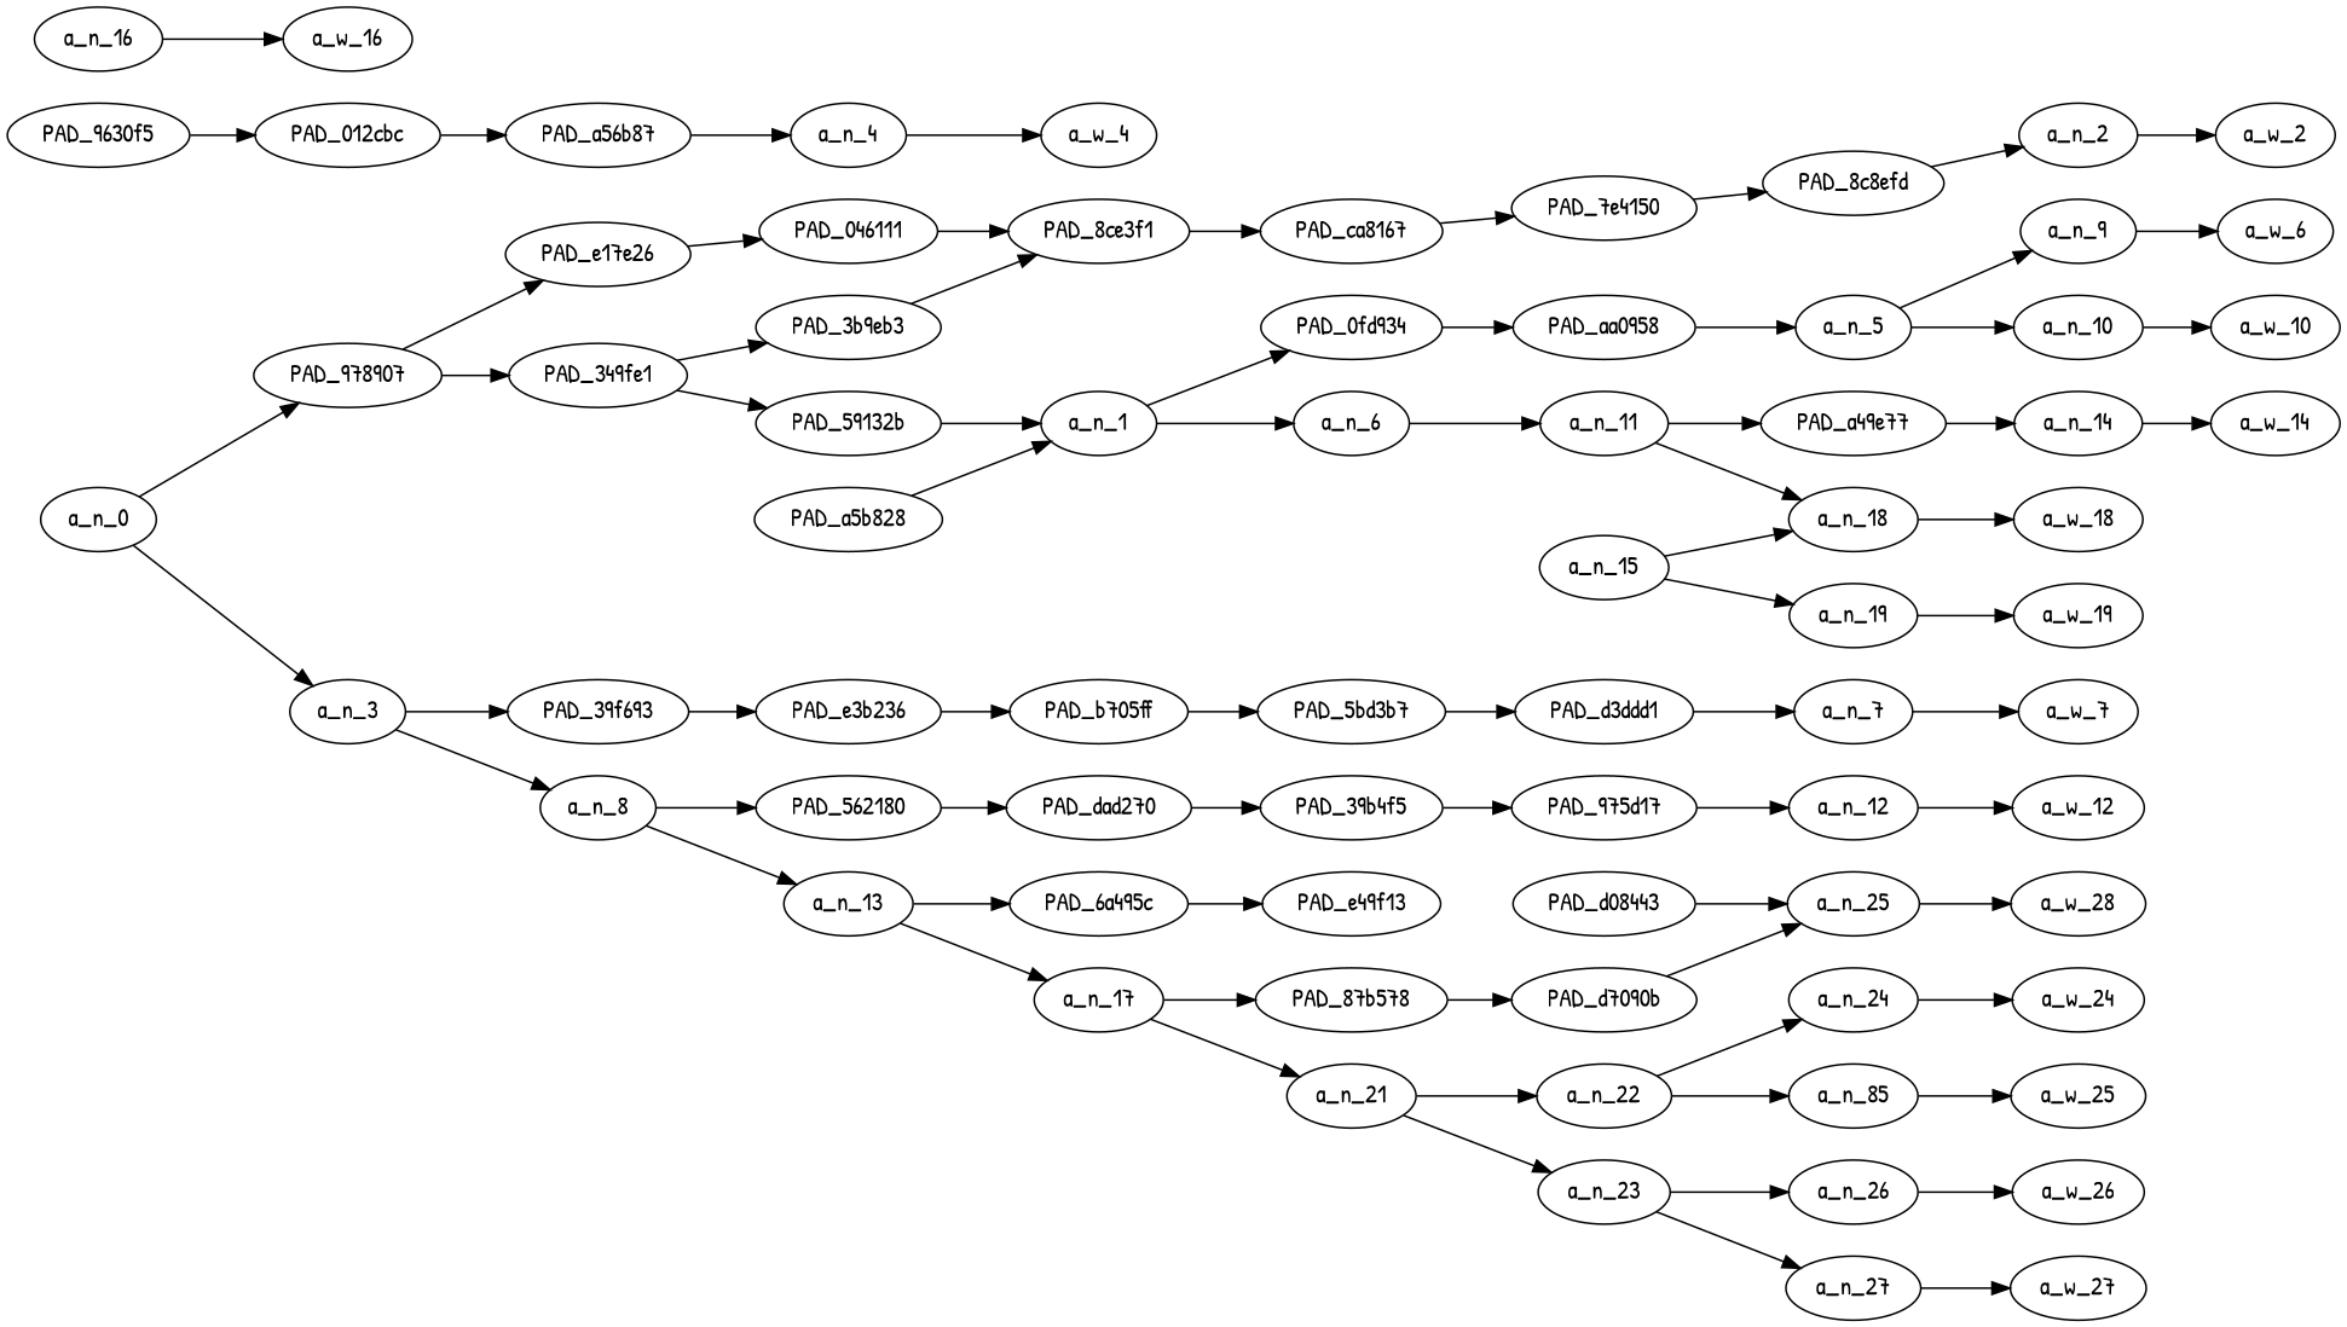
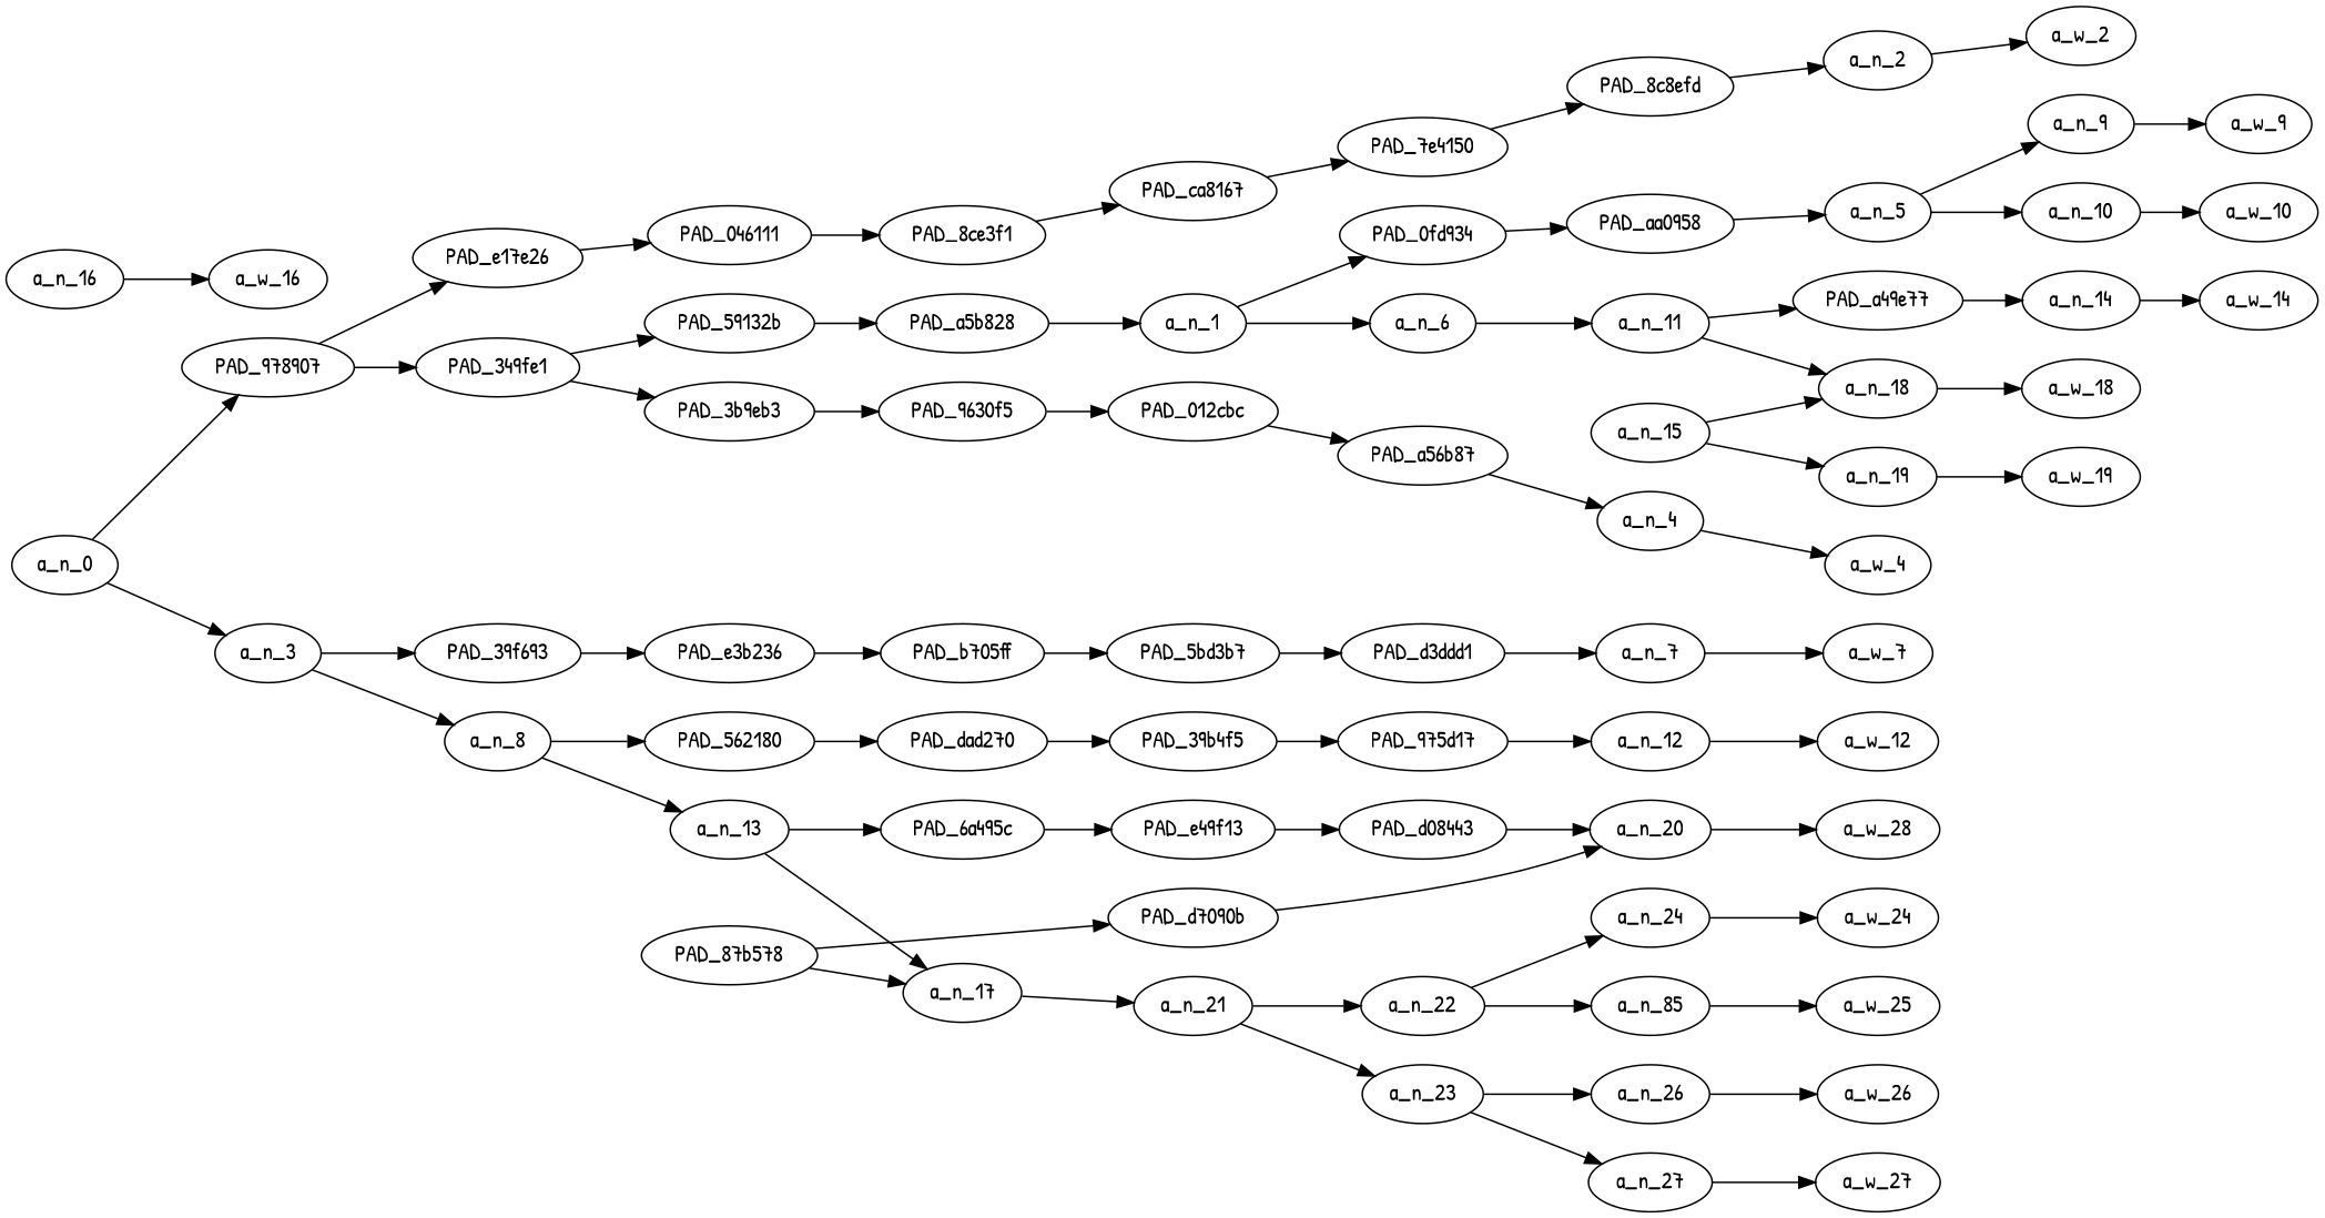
  strict digraph {
    fontname="Patrick Hand"
    rankdir=LR
    node [div_dir=1 fontname="Patrick Hand" index=0 level=1 text_span="[14]" value=0.05247958]
    edge [fontname="Patrick Hand"]
    a_n_0 [level=8 text_span="[0, 1, 2, 3, 4, 5, 6, 7, 8, 9, 10, 11, 12, 13, 14]" value=1.00000002]
    PAD_978907 [div_dir=-1 index=3 level=7]
    a_n_3 [index=2 level=7 text_span="[6, 7, 8, 9, 10, 11, 12, 13]" value=0.61814289]
    PAD_e17e26 [index=1 level=7 text_span="[5]" value=0.03653841]
    PAD_046111 [index=1 level=6 text_span="[5]" value=0.03653841]
    PAD_349fe1 [div_dir=-1 index=4 level=6]
    PAD_59132b [level=7 text_span="[0, 1, 2, 3, 4]" value=0.29236778]
    PAD_a5b828 [level=6 text_span="[0, 1, 2, 3, 4]" value=0.29236778]
    PAD_39f693 [index=2 level=6 text_span="[6]" value=0.05421337]
    a_n_8 [index=3 level=6 text_span="[7, 8, 9, 10, 11, 12, 13]" value=0.56362748]
    PAD_8ce3f1 [index=1 level=5 text_span="[5]" value=0.03653841]
    PAD_3b9eb3 [div_dir=-1 index=5 level=5]
    a_n_1 [level=5 text_span="[0, 1, 2, 3, 4]" value=0.29236778]
    PAD_e3b236 [index=2 level=5 text_span="[6]" value=0.05421337]
    PAD_562180 [index=3 level=5 text_span="[7]" value=0.03454647]
    a_n_13 [index=4 level=5 text_span="[8, 9, 10, 11, 12, 13]" value=0.52879090]
    PAD_ca8167 [index=2 level=4 text_span="[5]" value=0.03653841]
    PAD_7e4150 [index=2 level=3 text_span="[5]" value=0.03653841]
    PAD_8c8efd [index=3 level=2 text_span="[5]" value=0.03653841]
    a_n_2 [index=5 text_span="[5]" value=0.03653841]
    a_w_2 [div_dir=0 index=5 level=0 text_span="[5]" value=i]
    PAD_9630f5 [div_dir=-1 index=7 level=4]
    PAD_012cbc [div_dir=-1 index=8 level=3]
    PAD_a56b87 [div_dir=-1 index=10 level=2]
    a_n_4 [div_dir=-1 index=14]
    a_w_4 [div_dir=0 index=14 level=0 value="🥺"]
    PAD_0fd934 [div_dir=-1 level=4 text_span="[0, 1]" value=0.14146823]
    a_n_6 [index=1 level=4 text_span="[2, 3, 4]" value=0.15047767]
    PAD_aa0958 [div_dir=-1 level=3 text_span="[0, 1]" value=0.14146823]
    a_n_11 [index=1 level=3 text_span="[2, 3, 4]" value=0.14983510]
    a_n_5 [div_dir=-1 level=2 text_span="[0, 1]" value=0.14146823]
    PAD_a49e77 [index=1 level=2 text_span="[2]" value=0.04712770]
    a_n_18 [index=3 text_span="[3]" value=0.04010195]
    a_n_9 [text_span="[0]" value=0.04827880]
    a_n_10 [div_dir=-1 index=1 text_span="[1]" value=0.09293997]
-   a_w_9 [div_dir=0 level=0 text_span="[0]" value="<user>" label=a_w_6]
+   a_w_9 [div_dir=0 level=0 text_span="[0]" value="<user>"]
    a_w_10 [div_dir=0 index=1 level=0 text_span="[1]" value=sweetheart]
    a_n_14 [index=2 text_span="[2]" value=0.04712770]
    a_n_15 [index=2 level=2 text_span="[3, 4]" value=0.10206482]
    a_n_19 [index=4 text_span="[4]" value=0.06152523]
    a_w_14 [div_dir=0 index=2 level=0 text_span="[2]" value=this]
    a_w_18 [div_dir=0 index=3 level=0 text_span="[3]" value=is]
    a_w_19 [div_dir=0 index=4 level=0 text_span="[4]" value=beautiful]
    PAD_b705ff [index=3 level=4 text_span="[6]" value=0.05421337]
    PAD_dad270 [index=4 level=4 text_span="[7]" value=0.03454647]
    PAD_6a495c [index=5 level=4 text_span="[8]" value=0.04817148]
    a_n_17 [index=6 level=4 text_span="[9, 10, 11, 12, 13]" value=0.48034674]
    PAD_5bd3b7 [index=3 level=3 text_span="[6]" value=0.05421337]
    PAD_d3ddd1 [index=4 level=2 text_span="[6]" value=0.05421337]
    a_n_7 [index=6 text_span="[6]" value=0.05421337]
    a_w_7 [div_dir=0 index=6 level=0 text_span="[6]" value=wanna]
    PAD_39b4f5 [index=4 level=3 text_span="[7]" value=0.03454647]
    PAD_e49f13 [index=5 level=3 text_span="[8]" value=0.04817148]
    PAD_87b578 [index=6 level=3 text_span="[9]" value=0.04477351]
    a_n_21 [index=7 level=3 text_span="[10, 11, 12, 13]" value=0.43534854]
    PAD_975d17 [index=5 level=2 text_span="[7]" value=0.03454647]
    a_n_12 [index=7 text_span="[7]" value=0.03454647]
    a_w_12 [div_dir=0 index=7 level=0 text_span="[7]" value=be]
    PAD_d08443 [index=6 level=2 text_span="[8]" value=0.04817148]
    PAD_d7090b [index=7 level=2 text_span="[9]" value=0.04477351]
    a_n_22 [index=8 level=2 text_span="[10, 11]" value=0.32595251]
    a_n_23 [index=9 level=2 text_span="[12, 13]" value=0.10920346]
-   a_n_20 [index=9 text_span="[9]" value=0.04477351 label=a_n_25]
+   a_n_20 [index=9 text_span="[9]" value=0.04477351]
    a_n_16 [index=8 text_span="[8]" value=0.04817148]
    a_w_16 [div_dir=0 index=8 level=0 text_span="[8]" value=part]
    a_n_24 [div_dir=-1 index=10 text_span="[10]" value=0.10531608]
    n67 [index=11 label=a_n_85 text_span="[11]" value=0.22061339]
    a_n_26 [index=12 text_span="[12]" value=0.04399414]
    a_n_27 [index=13 text_span="[13]" value=0.06493565]
    n70 [div_dir=0 index=9 label=a_w_28 level=0 text_span="[9]" value=of]
    a_w_24 [div_dir=0 index=10 level=0 text_span="[10]" value=cool]
    a_w_25 [div_dir=0 index=11 level=0 text_span="[11]" value=asians]
    a_w_26 [div_dir=0 index=12 level=0 text_span="[12]" value=so]
    a_w_27 [div_dir=0 index=13 level=0 text_span="[13]" value=bad]
    a_n_0 -> PAD_978907
    a_n_0 -> a_n_3
    PAD_978907 -> PAD_e17e26
    PAD_978907 -> PAD_349fe1
    a_n_3 -> PAD_39f693
    a_n_3 -> a_n_8
    PAD_e17e26 -> PAD_046111
    PAD_046111 -> PAD_8ce3f1
    PAD_349fe1 -> PAD_59132b
    PAD_349fe1 -> PAD_3b9eb3
-   PAD_59132b -> a_n_1
+   PAD_59132b -> PAD_a5b828
    PAD_a5b828 -> a_n_1
    PAD_39f693 -> PAD_e3b236
    a_n_8 -> PAD_562180
    a_n_8 -> a_n_13
    PAD_8ce3f1 -> PAD_ca8167
-   PAD_3b9eb3 -> PAD_8ce3f1
+   PAD_3b9eb3 -> PAD_9630f5
    a_n_1 -> PAD_0fd934
    a_n_1 -> a_n_6
    PAD_e3b236 -> PAD_b705ff
    PAD_562180 -> PAD_dad270
    a_n_13 -> PAD_6a495c
    a_n_13 -> a_n_17
    PAD_ca8167 -> PAD_7e4150
    PAD_7e4150 -> PAD_8c8efd
    PAD_8c8efd -> a_n_2
    a_n_2 -> a_w_2
    PAD_9630f5 -> PAD_012cbc
    PAD_012cbc -> PAD_a56b87
    PAD_a56b87 -> a_n_4
    a_n_4 -> a_w_4
    PAD_0fd934 -> PAD_aa0958
    a_n_6 -> a_n_11
    PAD_aa0958 -> a_n_5
    a_n_11 -> PAD_a49e77
    a_n_11 -> a_n_18
    a_n_5 -> a_n_9
    a_n_5 -> a_n_10
    PAD_a49e77 -> a_n_14
    a_n_18 -> a_w_18
    a_n_9 -> a_w_9
    a_n_10 -> a_w_10
    a_n_14 -> a_w_14
    a_n_15 -> a_n_18
    a_n_15 -> a_n_19
    a_n_19 -> a_w_19
    PAD_b705ff -> PAD_5bd3b7
    PAD_dad270 -> PAD_39b4f5
    PAD_6a495c -> PAD_e49f13
-   a_n_17 -> PAD_87b578
+   PAD_87b578 -> a_n_17
    a_n_17 -> a_n_21
    PAD_5bd3b7 -> PAD_d3ddd1
    PAD_d3ddd1 -> a_n_7
    a_n_7 -> a_w_7
    PAD_39b4f5 -> PAD_975d17
+   PAD_e49f13 -> PAD_d08443
    PAD_87b578 -> PAD_d7090b
    a_n_21 -> a_n_22
    a_n_21 -> a_n_23
    PAD_975d17 -> a_n_12
    a_n_12 -> a_w_12
    PAD_d08443 -> a_n_20
    PAD_d7090b -> a_n_20
    a_n_22 -> a_n_24
    a_n_22 -> n67
    a_n_23 -> a_n_26
    a_n_23 -> a_n_27
    a_n_20 -> n70
    a_n_16 -> a_w_16
    a_n_24 -> a_w_24
    n67 -> a_w_25
    a_n_26 -> a_w_26
    a_n_27 -> a_w_27
  }
